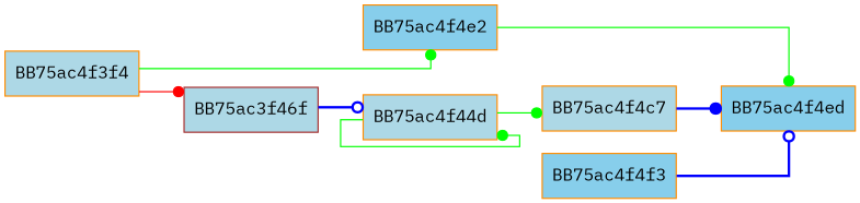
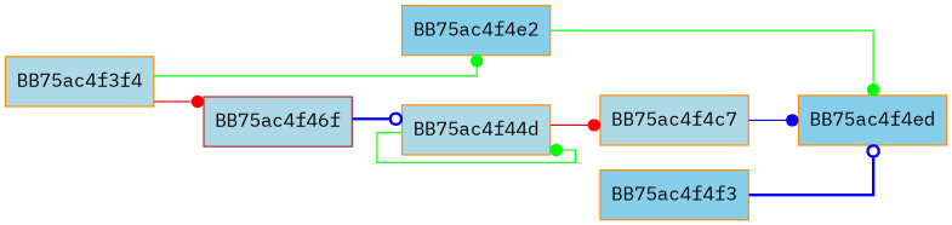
  digraph {
    fontname="IBM Plex Mono"
    rankdir=LR
    splines=ortho
    node [color=darkorange fillcolor=lightblue fontname="IBM Plex Mono" shape=box style=filled]
    edge [arrowhead=dot color=green fontname="IBM Plex Mono" style=solid]
    BB75ac4f4e2 [fillcolor=skyblue]
    BB75ac4f3f4
-   BB75ac4f46f [color=brown label=BB75ac3f46f]
+   BB75ac4f46f [color=brown]
    BB75ac4f4ed [fillcolor=skyblue]
    n5 [label=BB75ac4f44d]
    BB75ac4f4c7
    BB75ac4f4f3 [fillcolor=skyblue]
    BB75ac4f4e2 -> BB75ac4f4ed
    BB75ac4f3f4 -> BB75ac4f4e2
    BB75ac4f3f4 -> BB75ac4f46f [color=red]
    BB75ac4f46f -> n5 [arrowhead=odot color=blue style=bold]
    n5 -> n5
-   n5 -> BB75ac4f4c7
-   BB75ac4f4c7 -> BB75ac4f4ed [color=blue style=bold]
+   n5 -> BB75ac4f4c7 [color=red]
+   BB75ac4f4c7 -> BB75ac4f4ed [color=blue]
    BB75ac4f4f3 -> BB75ac4f4ed [arrowhead=odot color=blue style=bold]
  }
